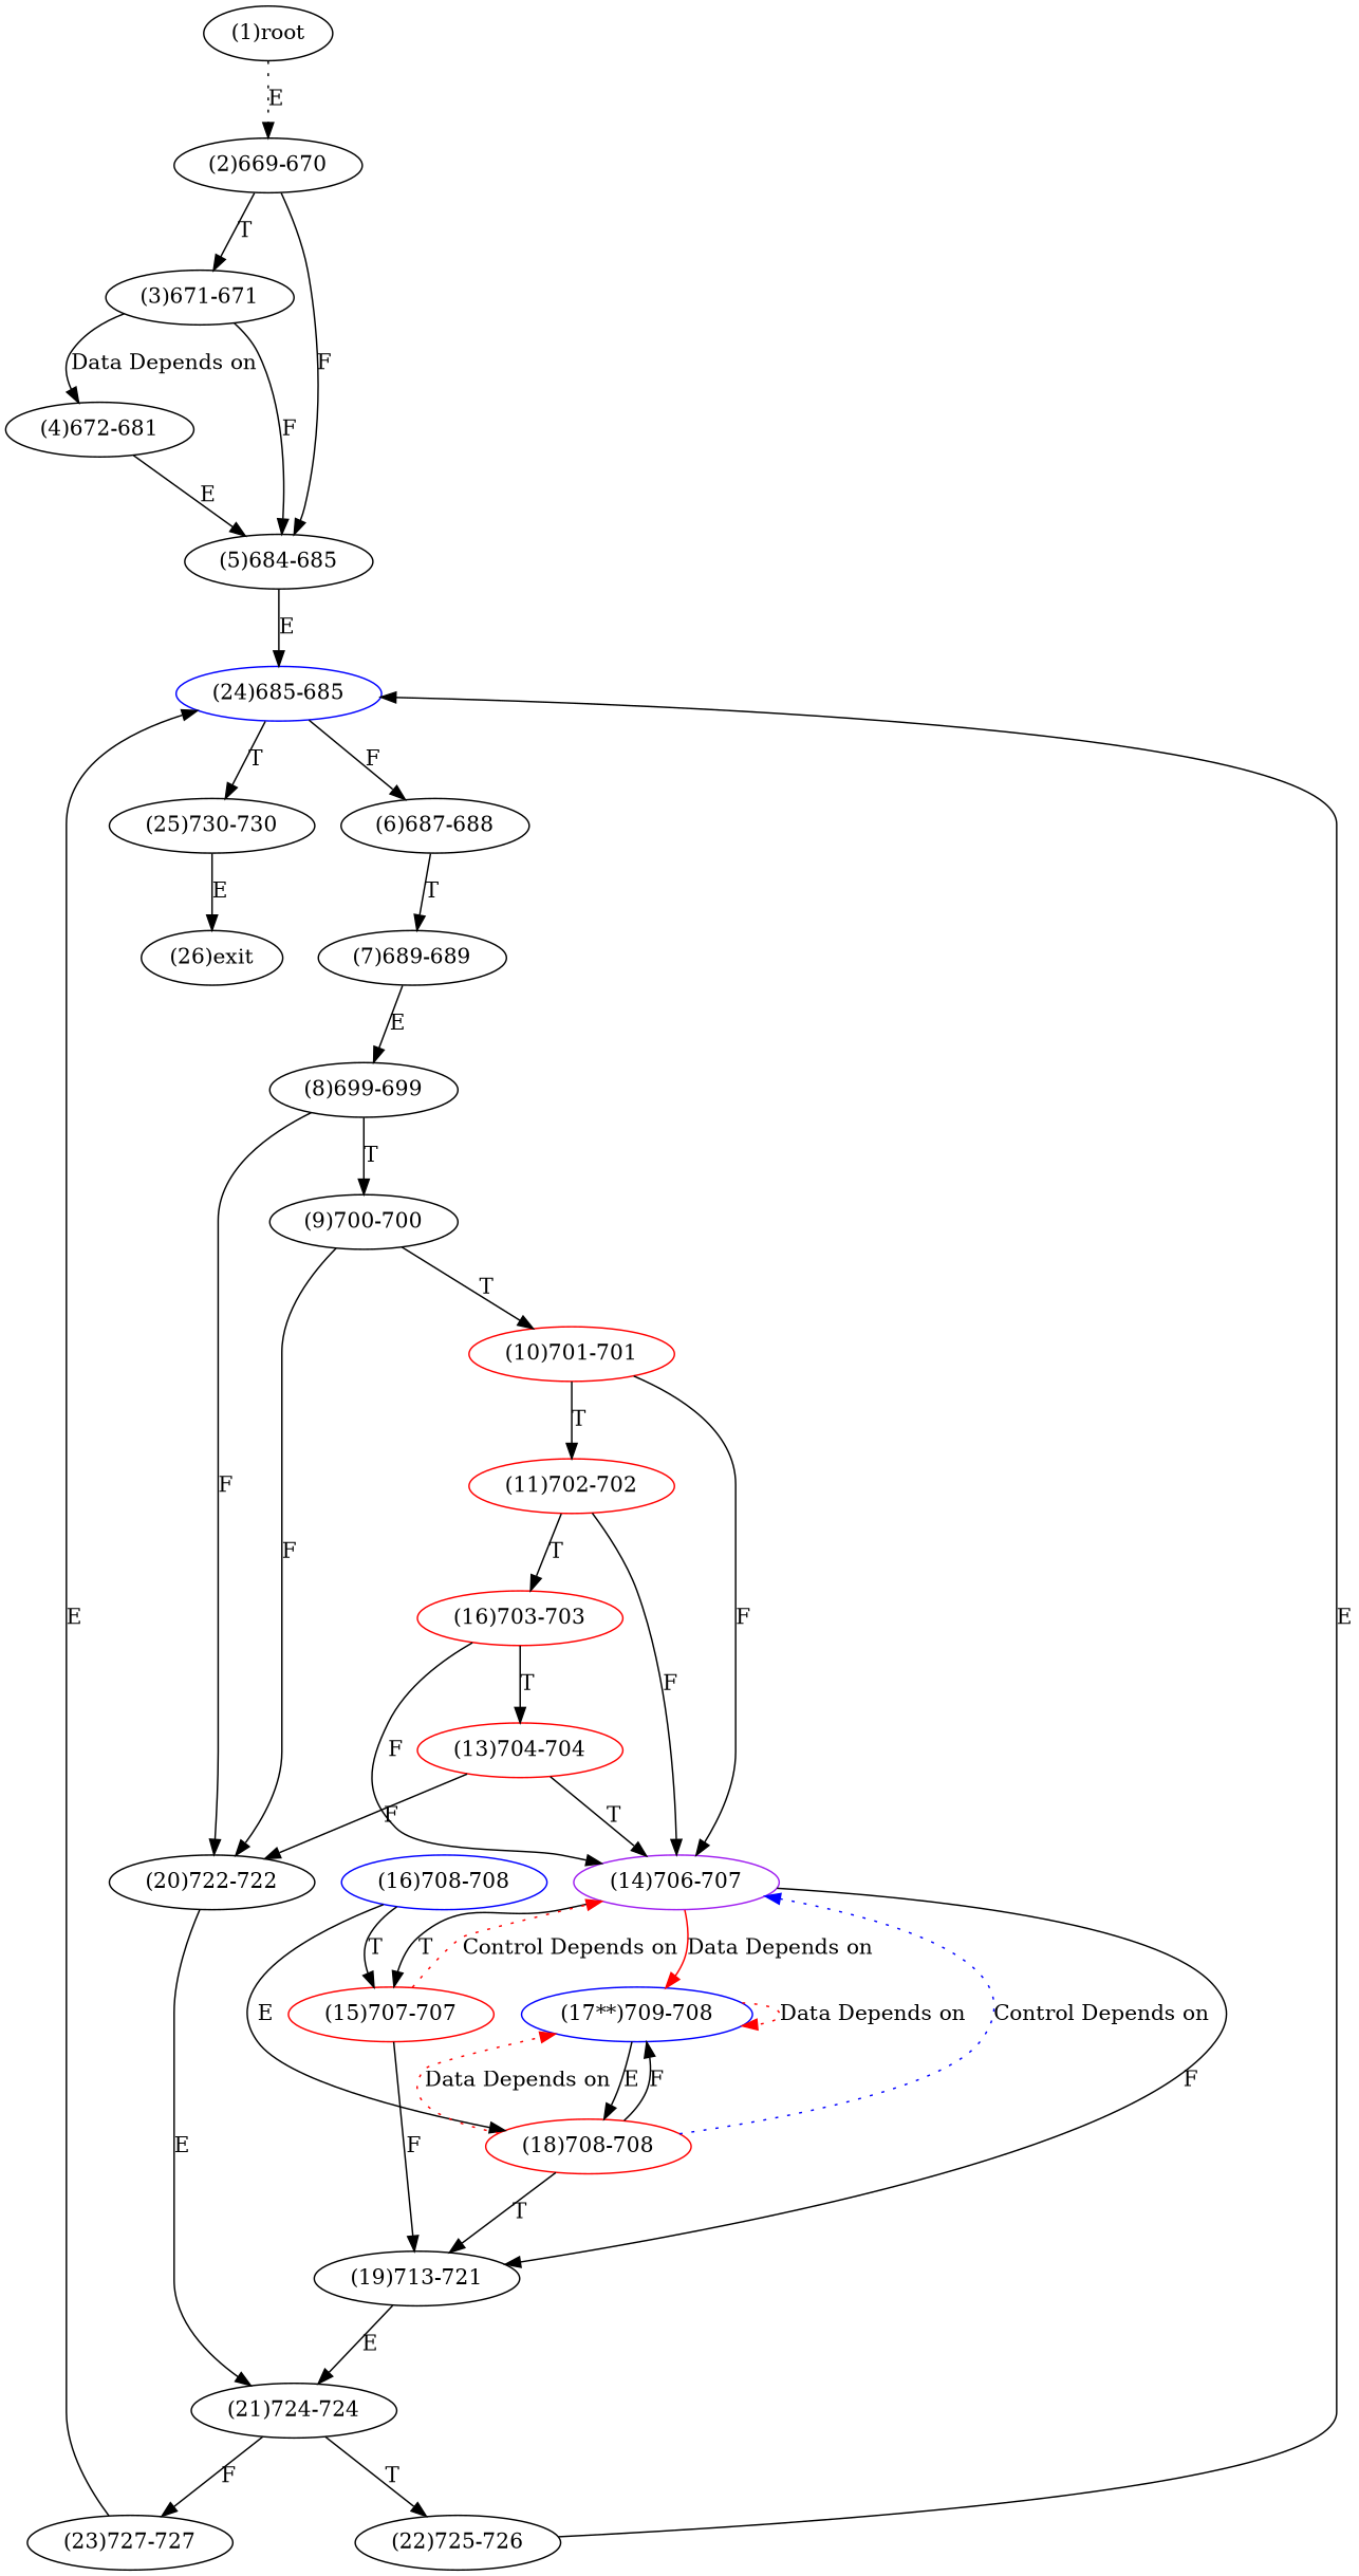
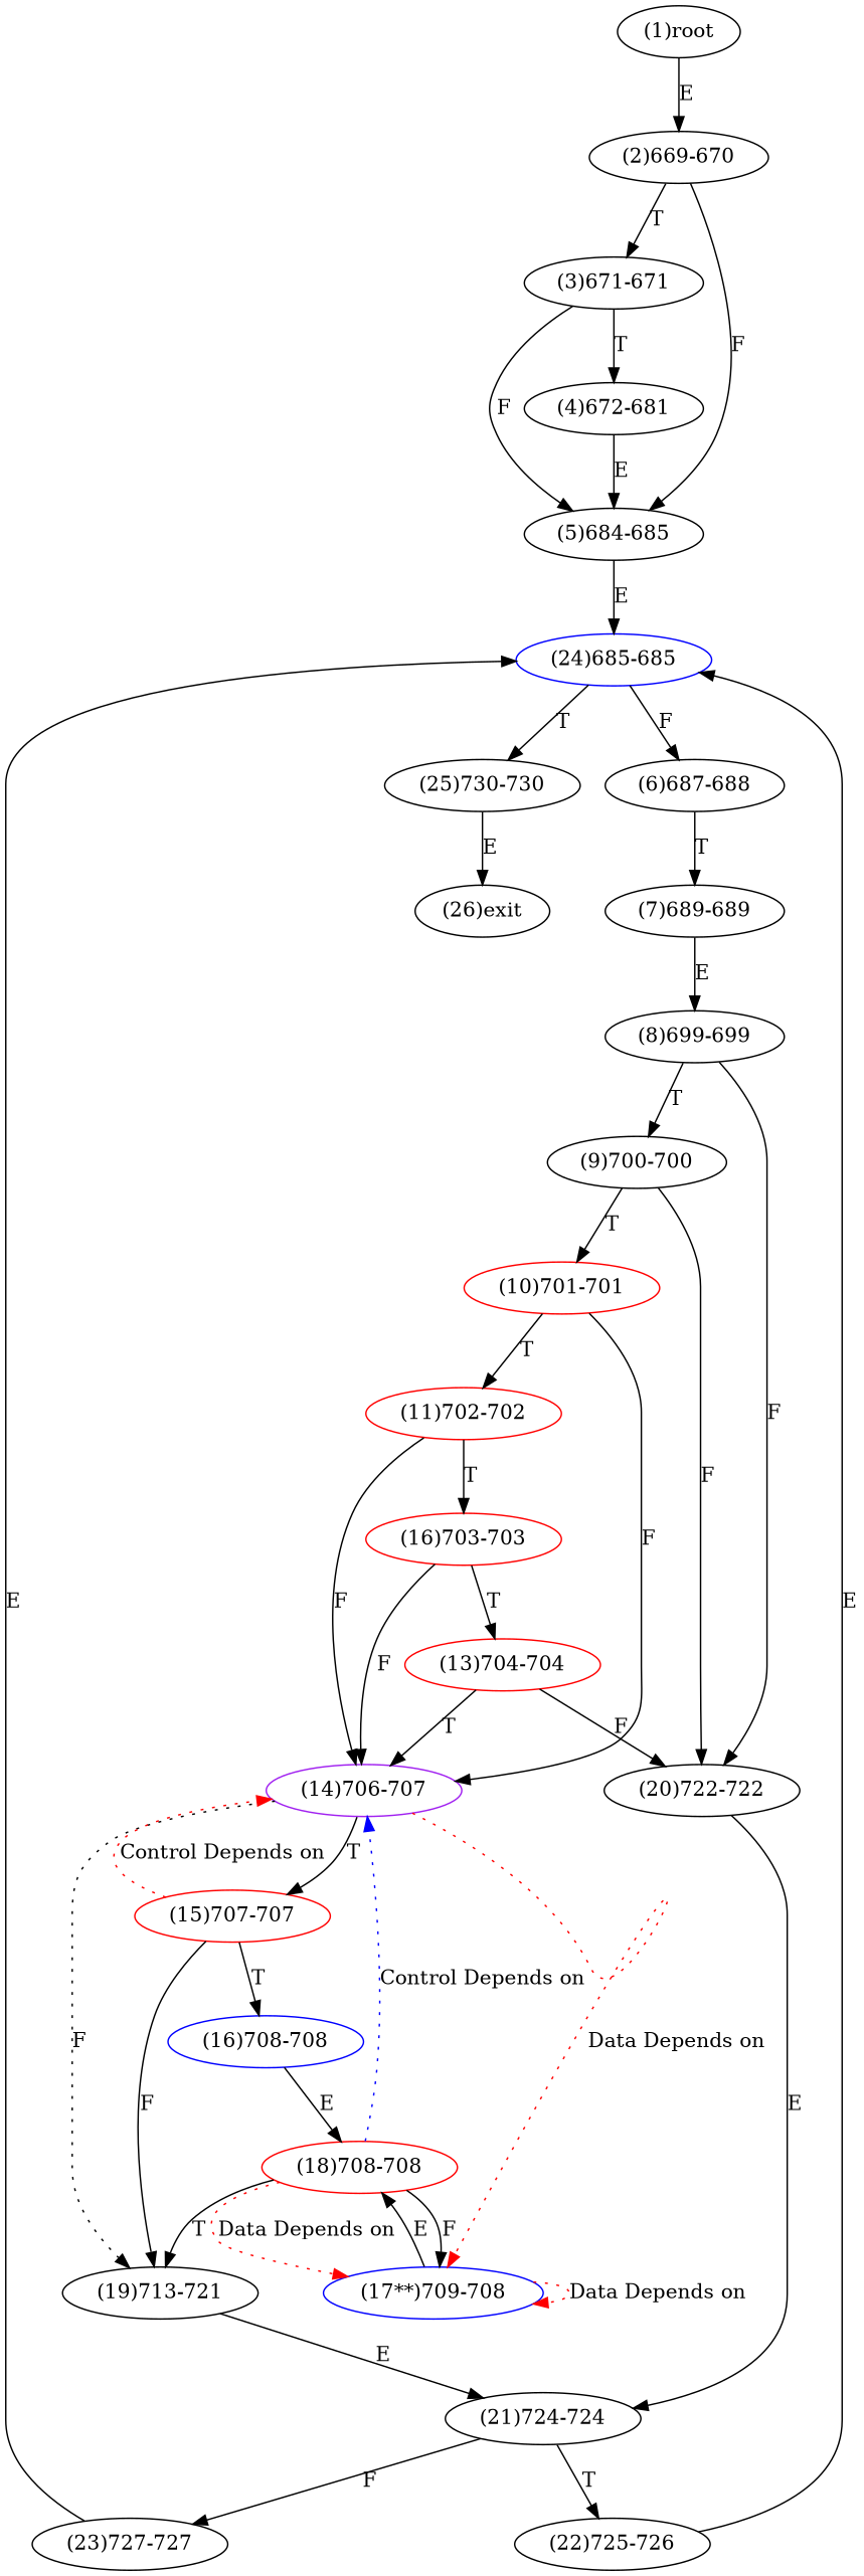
  digraph {
    n1 [label="(1)root"]
    n2 [label="(2)669-670"]
    n3 [label="(3)671-671"]
    n4 [label="(5)684-685"]
    n5 [label="(4)672-681"]
    n6 [color=blue label="(24)685-685"]
    n7 [label="(6)687-688"]
    n8 [label="(25)730-730"]
    n9 [label="(7)689-689"]
    n10 [label="(8)699-699"]
    n11 [label="(9)700-700"]
    n12 [label="(20)722-722"]
    n13 [color=red label="(10)701-701"]
    n14 [label="(21)724-724"]
    n15 [color=red label="(11)702-702"]
    n16 [color=purple label="(14)706-707"]
    n17 [color=red label="(16)703-703"]
    n18 [color=red label="(15)707-707"]
    n19 [color=blue label="(17**)709-708"]
    n20 [label="(19)713-721"]
    n21 [color=red label="(13)704-704"]
    n22 [color=blue label="(16)708-708"]
    n23 [color=red label="(18)708-708"]
    n24 [label="(23)727-727"]
    n25 [label="(22)725-726"]
    n26 [label="(26)exit"]
-   n1 -> n2 [label=E style=dotted]
+   n1 -> n2 [label=E]
    n2 -> n3 [label=T]
    n2 -> n4 [label=F]
    n3 -> n4 [label=F]
-   n3 -> n5 [label="Data Depends on"]
+   n3 -> n5 [label=T]
    n4 -> n6 [label=E]
    n5 -> n4 [label=E]
    n6 -> n7 [label=F]
    n6 -> n8 [label=T]
    n7 -> n9 [label=T]
    n8 -> n26 [label=E]
    n9 -> n10 [label=E]
    n10 -> n11 [label=T]
    n10 -> n12 [label=F]
    n11 -> n12 [label=F]
    n11 -> n13 [label=T]
    n12 -> n14 [label=E]
    n13 -> n15 [label=T]
    n13 -> n16 [label=F]
    n14 -> n24 [label=F]
    n14 -> n25 [label=T]
    n15 -> n16 [label=F]
    n15 -> n17 [label=T]
    n16 -> n18 [label=T]
-   n16 -> n19 [color=red label="Data Depends on" style=solid]
-   n16 -> n20 [label=F]
+   n16 -> n19 [color=red label="Data Depends on" style=dotted]
+   n16 -> n20 [label=F style=dotted]
    n17 -> n16 [label=F]
    n17 -> n21 [label=T]
    n18 -> n16 [color=red label="Control Depends on" style=dotted]
    n18 -> n20 [label=F]
-   n22 -> n18 [label=T]
+   n18 -> n22 [label=T]
    n19 -> n19 [color=red label="Data Depends on" style=dotted]
    n19 -> n23 [label=E]
    n20 -> n14 [label=E]
    n21 -> n12 [label=F]
    n21 -> n16 [label=T]
    n22 -> n23 [label=E]
    n23 -> n16 [color=blue label="Control Depends on" style=dotted]
    n23 -> n19 [label=F]
    n23 -> n19 [color=red label="Data Depends on" style=dotted]
    n23 -> n20 [label=T]
    n24 -> n6 [label=E]
    n25 -> n6 [label=E]
  }
